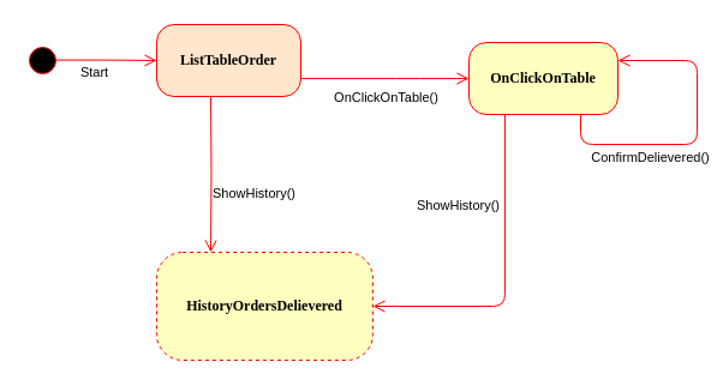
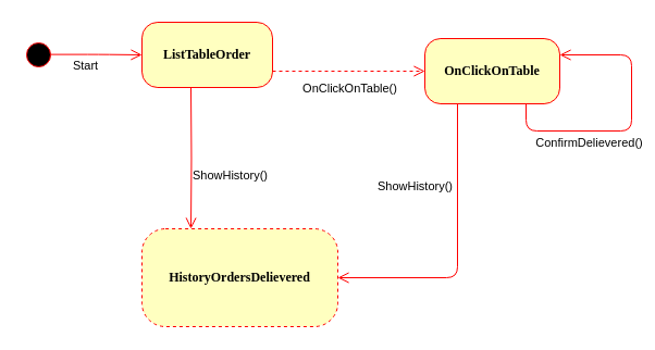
  <mxCell id="0" />
  <mxCell id="1" parent="0" />
  <mxCell id="2" value="" style="ellipse;html=1;shape=startState;fillColor=#000000;strokeColor=#ff0000;rounded=1;shadow=0;comic=0;labelBackgroundColor=none;fontFamily=Verdana;fontSize=12;fontColor=#000000;align=center;direction=south;" parent="1" vertex="1"><mxGeometry x="20" y="35" width="30" height="30" as="geometry" /></mxCell>
  <mxCell id="3" value="HistoryOrdersDelievered" style="rounded=1;whiteSpace=wrap;html=1;arcSize=24;fillColor=#ffffc0;strokeColor=#ff0000;shadow=0;comic=0;labelBackgroundColor=none;fontFamily=Verdana;fontSize=12;fontColor=#000000;align=center;fontStyle=1;dashed=1;" parent="1" vertex="1"><mxGeometry x="130" y="210" width="180" height="90" as="geometry" /></mxCell>
- <mxCell id="4" value="ListTableOrder" style="rounded=1;whiteSpace=wrap;html=1;arcSize=24;fillColor=#ffe6cc;strokeColor=#ff0000;shadow=0;comic=0;labelBackgroundColor=none;fontFamily=Verdana;fontSize=12;fontColor=#000000;align=center;fontStyle=1;" parent="1" vertex="1"><mxGeometry x="130" y="20" width="120" height="60" as="geometry" /></mxCell>
+ <mxCell id="4" value="ListTableOrder" style="rounded=1;whiteSpace=wrap;html=1;arcSize=24;fillColor=#ffffc0;strokeColor=#ff0000;shadow=0;comic=0;labelBackgroundColor=none;fontFamily=Verdana;fontSize=12;fontColor=#000000;align=center;fontStyle=1" parent="1" vertex="1"><mxGeometry x="130" y="20" width="120" height="60" as="geometry" /></mxCell>
  <mxCell id="5" value="OnClickOnTable" style="rounded=1;whiteSpace=wrap;html=1;arcSize=24;fillColor=#ffffc0;strokeColor=#ff0000;shadow=0;comic=0;labelBackgroundColor=none;fontFamily=Verdana;fontSize=12;fontColor=#000000;align=center;fontStyle=1" parent="1" vertex="1"><mxGeometry x="390" y="35" width="124" height="60" as="geometry" /></mxCell>
  <mxCell id="6" style="edgeStyle=orthogonalEdgeStyle;html=1;labelBackgroundColor=none;endArrow=open;endSize=8;strokeColor=#ff0000;fontFamily=Verdana;fontSize=12;align=left;exitX=0.487;exitY=0.15;exitDx=0;exitDy=0;exitPerimeter=0;" parent="1" source="2" target="4" edge="1"><mxGeometry relative="1" as="geometry" /></mxCell>
  <mxCell id="7" value="Start" style="edgeLabel;html=1;align=center;verticalAlign=middle;resizable=0;points=[];" parent="6" vertex="1" connectable="0"><mxGeometry x="-0.237" y="-2" relative="1" as="geometry"><mxPoint y="8" as="offset" /></mxGeometry></mxCell>
- <mxCell id="8" style="edgeStyle=orthogonalEdgeStyle;html=1;labelBackgroundColor=none;endArrow=open;endSize=8;strokeColor=#ff0000;fontFamily=Verdana;fontSize=12;align=left;entryX=0;entryY=0.5;exitX=1;exitY=0.75;exitDx=0;exitDy=0;" parent="1" source="4" target="5" edge="1"><mxGeometry relative="1" as="geometry"><Array as="points"><mxPoint x="340" y="65" /><mxPoint x="340" y="65" /></Array></mxGeometry></mxCell>
+ <mxCell id="8" style="edgeStyle=orthogonalEdgeStyle;html=1;labelBackgroundColor=none;endArrow=open;endSize=8;strokeColor=#ff0000;fontFamily=Verdana;fontSize=12;align=left;entryX=0;entryY=0.5;exitX=1;exitY=0.75;exitDx=0;exitDy=0;dashed=1;" parent="1" source="4" target="5" edge="1"><mxGeometry relative="1" as="geometry"><Array as="points"><mxPoint x="340" y="65" /><mxPoint x="340" y="65" /></Array></mxGeometry></mxCell>
  <mxCell id="9" value="OnClickOnTable()" style="edgeLabel;html=1;align=center;verticalAlign=middle;resizable=0;points=[];" parent="8" vertex="1" connectable="0"><mxGeometry x="-0.339" y="-3" relative="1" as="geometry"><mxPoint x="24" y="12" as="offset" /></mxGeometry></mxCell>
  <mxCell id="10" style="edgeStyle=orthogonalEdgeStyle;html=1;labelBackgroundColor=none;endArrow=open;endSize=8;strokeColor=#ff0000;fontFamily=Verdana;fontSize=12;align=left;entryX=1;entryY=0.5;entryDx=0;entryDy=0;" parent="1" target="3" edge="1"><mxGeometry relative="1" as="geometry"><mxPoint x="420" y="95" as="sourcePoint" /><Array as="points"><mxPoint x="420" y="95" /><mxPoint x="420" y="255" /></Array><mxPoint x="320" y="255" as="targetPoint" /></mxGeometry></mxCell>
  <mxCell id="11" value="ShowHistory()" style="edgeLabel;html=1;align=center;verticalAlign=middle;resizable=0;points=[];" parent="10" vertex="1" connectable="0"><mxGeometry x="-0.535" y="-2" relative="1" as="geometry"><mxPoint x="-38" y="12" as="offset" /></mxGeometry></mxCell>
  <mxCell id="12" style="edgeStyle=orthogonalEdgeStyle;html=1;entryX=0.25;entryY=0;labelBackgroundColor=none;endArrow=open;endSize=8;strokeColor=#ff0000;fontFamily=Verdana;fontSize=12;align=left;entryDx=0;entryDy=0;" parent="1" target="3" edge="1"><mxGeometry relative="1" as="geometry"><mxPoint x="175" y="80" as="sourcePoint" /></mxGeometry></mxCell>
  <mxCell id="13" value="ShowHistory()" style="edgeLabel;html=1;align=center;verticalAlign=middle;resizable=0;points=[];" parent="12" vertex="1" connectable="0"><mxGeometry x="-0.242" y="-5" relative="1" as="geometry"><mxPoint x="40" y="31" as="offset" /></mxGeometry></mxCell>
  <mxCell id="14" style="edgeStyle=orthogonalEdgeStyle;html=1;labelBackgroundColor=none;endArrow=open;endSize=8;strokeColor=#ff0000;fontFamily=Verdana;fontSize=12;align=left;entryX=1;entryY=0.25;entryDx=0;entryDy=0;exitX=0.75;exitY=1;exitDx=0;exitDy=0;" parent="1" source="5" target="5" edge="1"><mxGeometry relative="1" as="geometry"><mxPoint x="650" y="140" as="sourcePoint" /><Array as="points"><mxPoint x="483" y="120" /><mxPoint x="580" y="120" /><mxPoint x="580" y="50" /></Array><mxPoint x="540" y="300" as="targetPoint" /></mxGeometry></mxCell>
  <mxCell id="15" value="ConfirmDelievered()" style="edgeLabel;html=1;align=center;verticalAlign=middle;resizable=0;points=[];" parent="14" vertex="1" connectable="0"><mxGeometry x="-0.535" y="-2" relative="1" as="geometry"><mxPoint x="22" y="8" as="offset" /></mxGeometry></mxCell>
